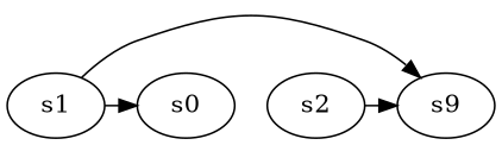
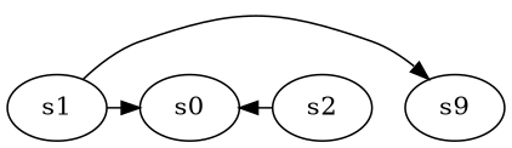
  digraph {
    node [player=0]
    s1
    s0 [player=1]
    n3 [label=s9 player=1]
    s2
    s1 -> s0 [constraint="time % 2 == 0 && time % 4 == 2"]
    s1 -> n3 [constraint="time == 13 || time == 14 || time == 24"]
-   s2 -> n3 [constraint="time == 11"]
+   s2 -> s0 [constraint="time == 11"]
  }
